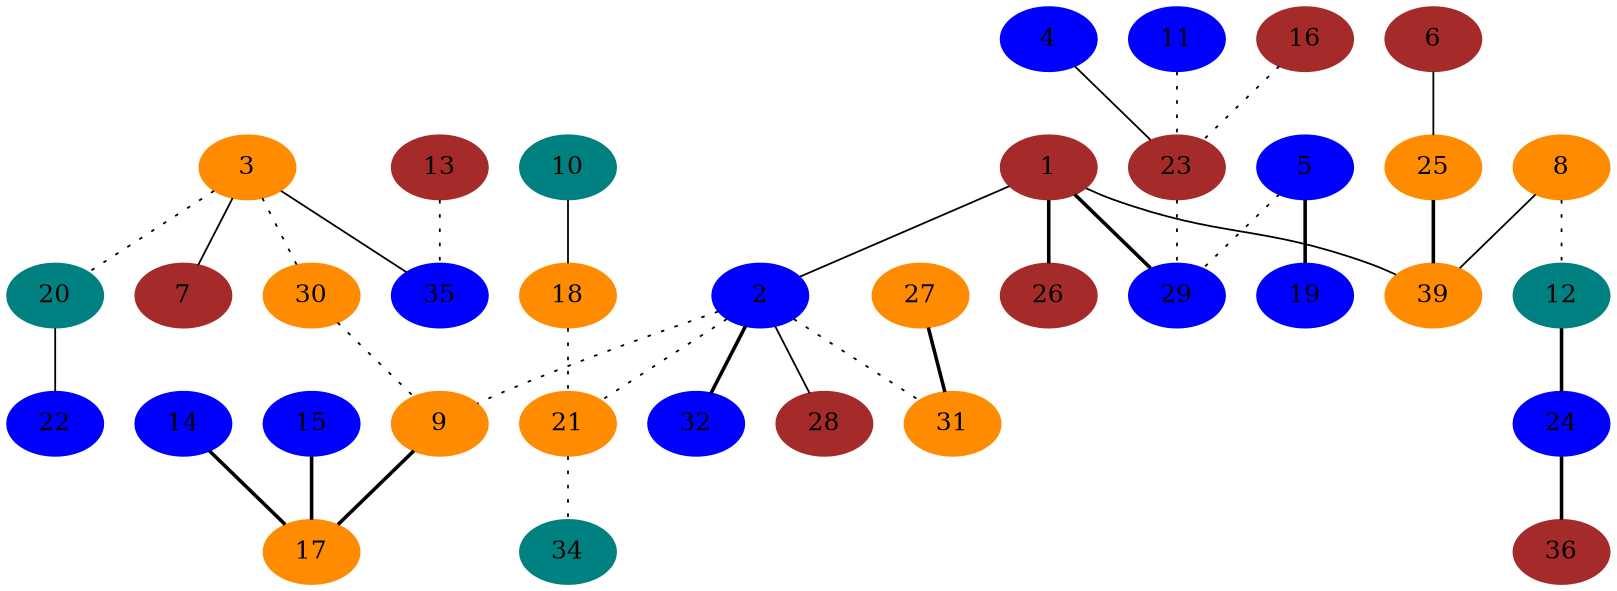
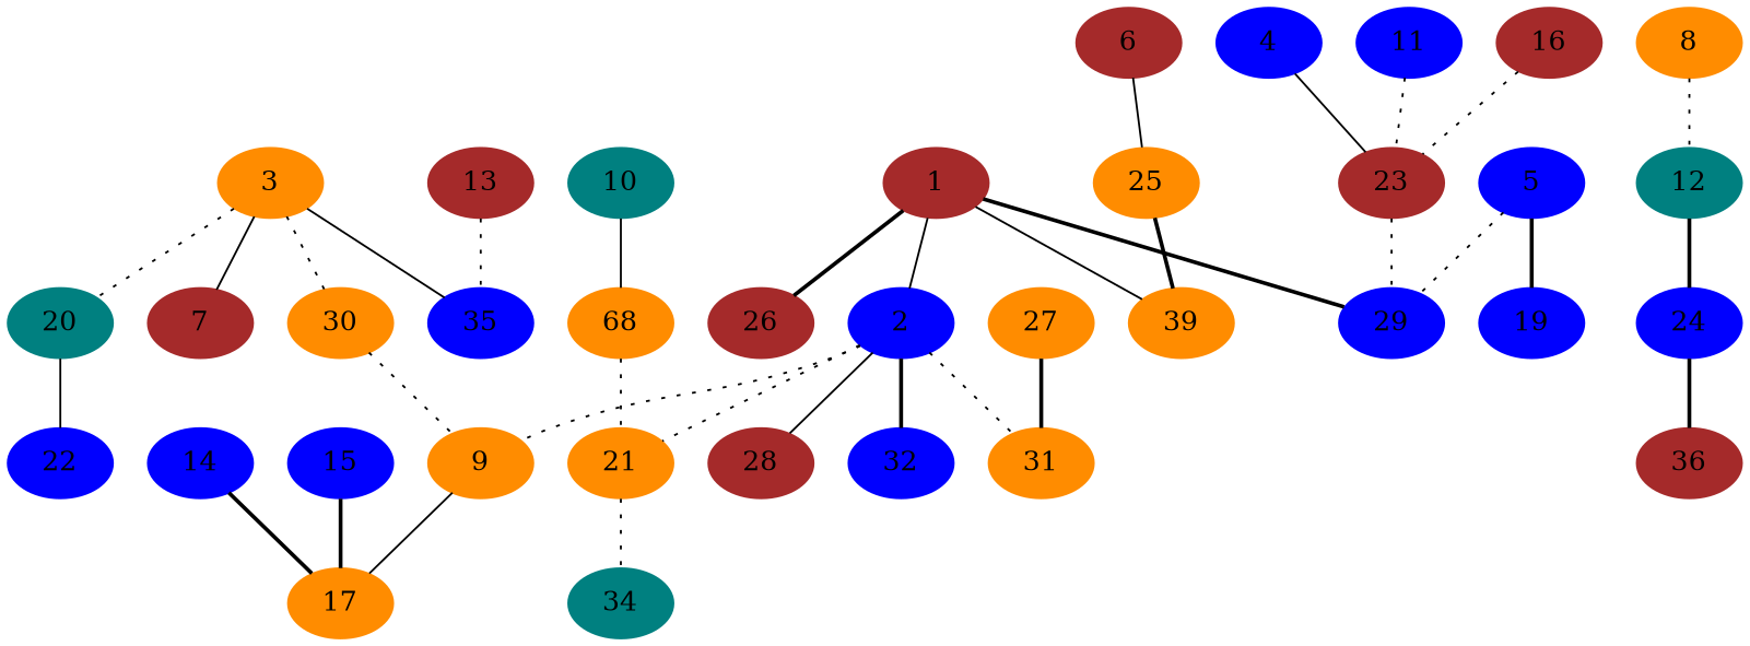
  graph {
    node [color=blue style=filled]
    edge [style=dotted weight=1.0]
    1 [color=brown]
    2
    26 [color=brown]
    29
    n5 [color=darkorange label=39]
    9 [color=darkorange]
    21 [color=darkorange]
    28 [color=brown]
    31 [color=darkorange]
    32
    17 [color=darkorange]
    34 [color=teal]
    3 [color=darkorange]
    7 [color=brown]
    20 [color=teal]
    30 [color=darkorange]
    35
    22
    23 [color=brown]
    4
    5
    19
    6 [color=brown]
    25 [color=darkorange]
    8 [color=darkorange]
    12 [color=teal]
    24
    10 [color=teal]
-   18 [color=darkorange]
+   18 [color=darkorange label=68]
    11
    36 [color=brown]
    13 [color=brown]
    14
    15
    16 [color=brown]
    27 [color=darkorange]
    1 -- 2 [style=solid]
    1 -- 26 [style=bold]
    1 -- 29 [style=bold]
    1 -- n5 [style=solid]
    2 -- 9
    2 -- 21
    2 -- 28 [style=solid]
    2 -- 31
    2 -- 32 [style=bold]
-   9 -- 17 [style=bold]
+   9 -- 17 [style=solid]
    21 -- 34
    3 -- 7 [style=solid]
    3 -- 20
    3 -- 30
    3 -- 35 [style=solid]
    20 -- 22 [style=solid]
    30 -- 9
    23 -- 29
    4 -- 23 [style=solid]
    5 -- 29
    5 -- 19 [style=bold]
    6 -- 25 [style=solid]
    25 -- n5 [style=bold]
-   8 -- n5 [style=solid]
    8 -- 12
    12 -- 24 [style=bold]
    24 -- 36 [style=bold]
    10 -- 18 [style=solid]
    18 -- 21
    11 -- 23
    13 -- 35
    14 -- 17 [style=bold]
    15 -- 17 [style=bold]
    16 -- 23
    27 -- 31 [style=bold]
  }
